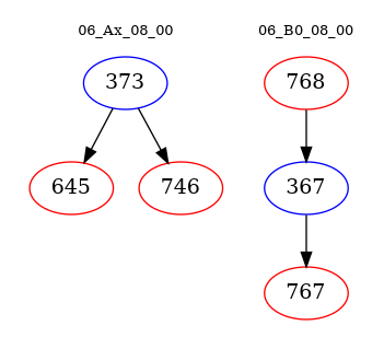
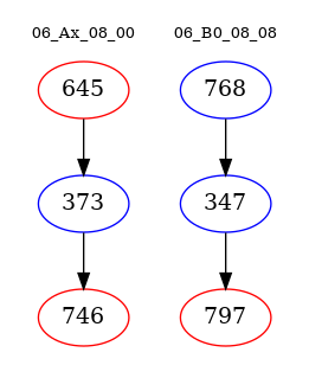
  digraph {
    node [color=red]
    edge [color=black]
    n1 [color=blue label=373]
    n2 [label=645]
    n3 [label=746]
-   n4 [color=blue label=367]
-   n5 [label=767]
-   n6 [label=768]
+   n4 [color=blue label=347]
+   n5 [label=797]
+   n6 [color=blue label=768]
    subgraph cluster_1 {
      color=white
      fontsize=10
      label="06_Ax_08_00"
      n1
      n2
      n3
    }
    subgraph cluster_2 {
      color=white
      fontsize=10
-     label="06_B0_08_00"
+     label="06_B0_08_08"
      n4
      n5
      n6
    }
-   n1 -> n2
+   n2 -> n1
    n1 -> n3
    n4 -> n5
    n6 -> n4
  }
